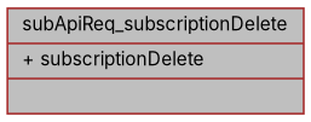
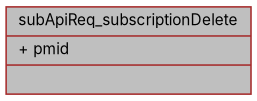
  digraph {
    fontname=Inter
-   n1 [color=brown fillcolor=grey75 fontcolor=black fontname=Inter fontsize=10 height=0.2 label="{subApiReq_subscriptionDelete\n|+ subscriptionDelete\l|}" shape=record style=filled width=0.4]
+   n1 [color=brown fillcolor=grey75 fontcolor=black fontname=Inter fontsize=10 height=0.2 label="{subApiReq_subscriptionDelete\n|+ pmid\l|}" shape=record style=filled width=0.4]
  }
